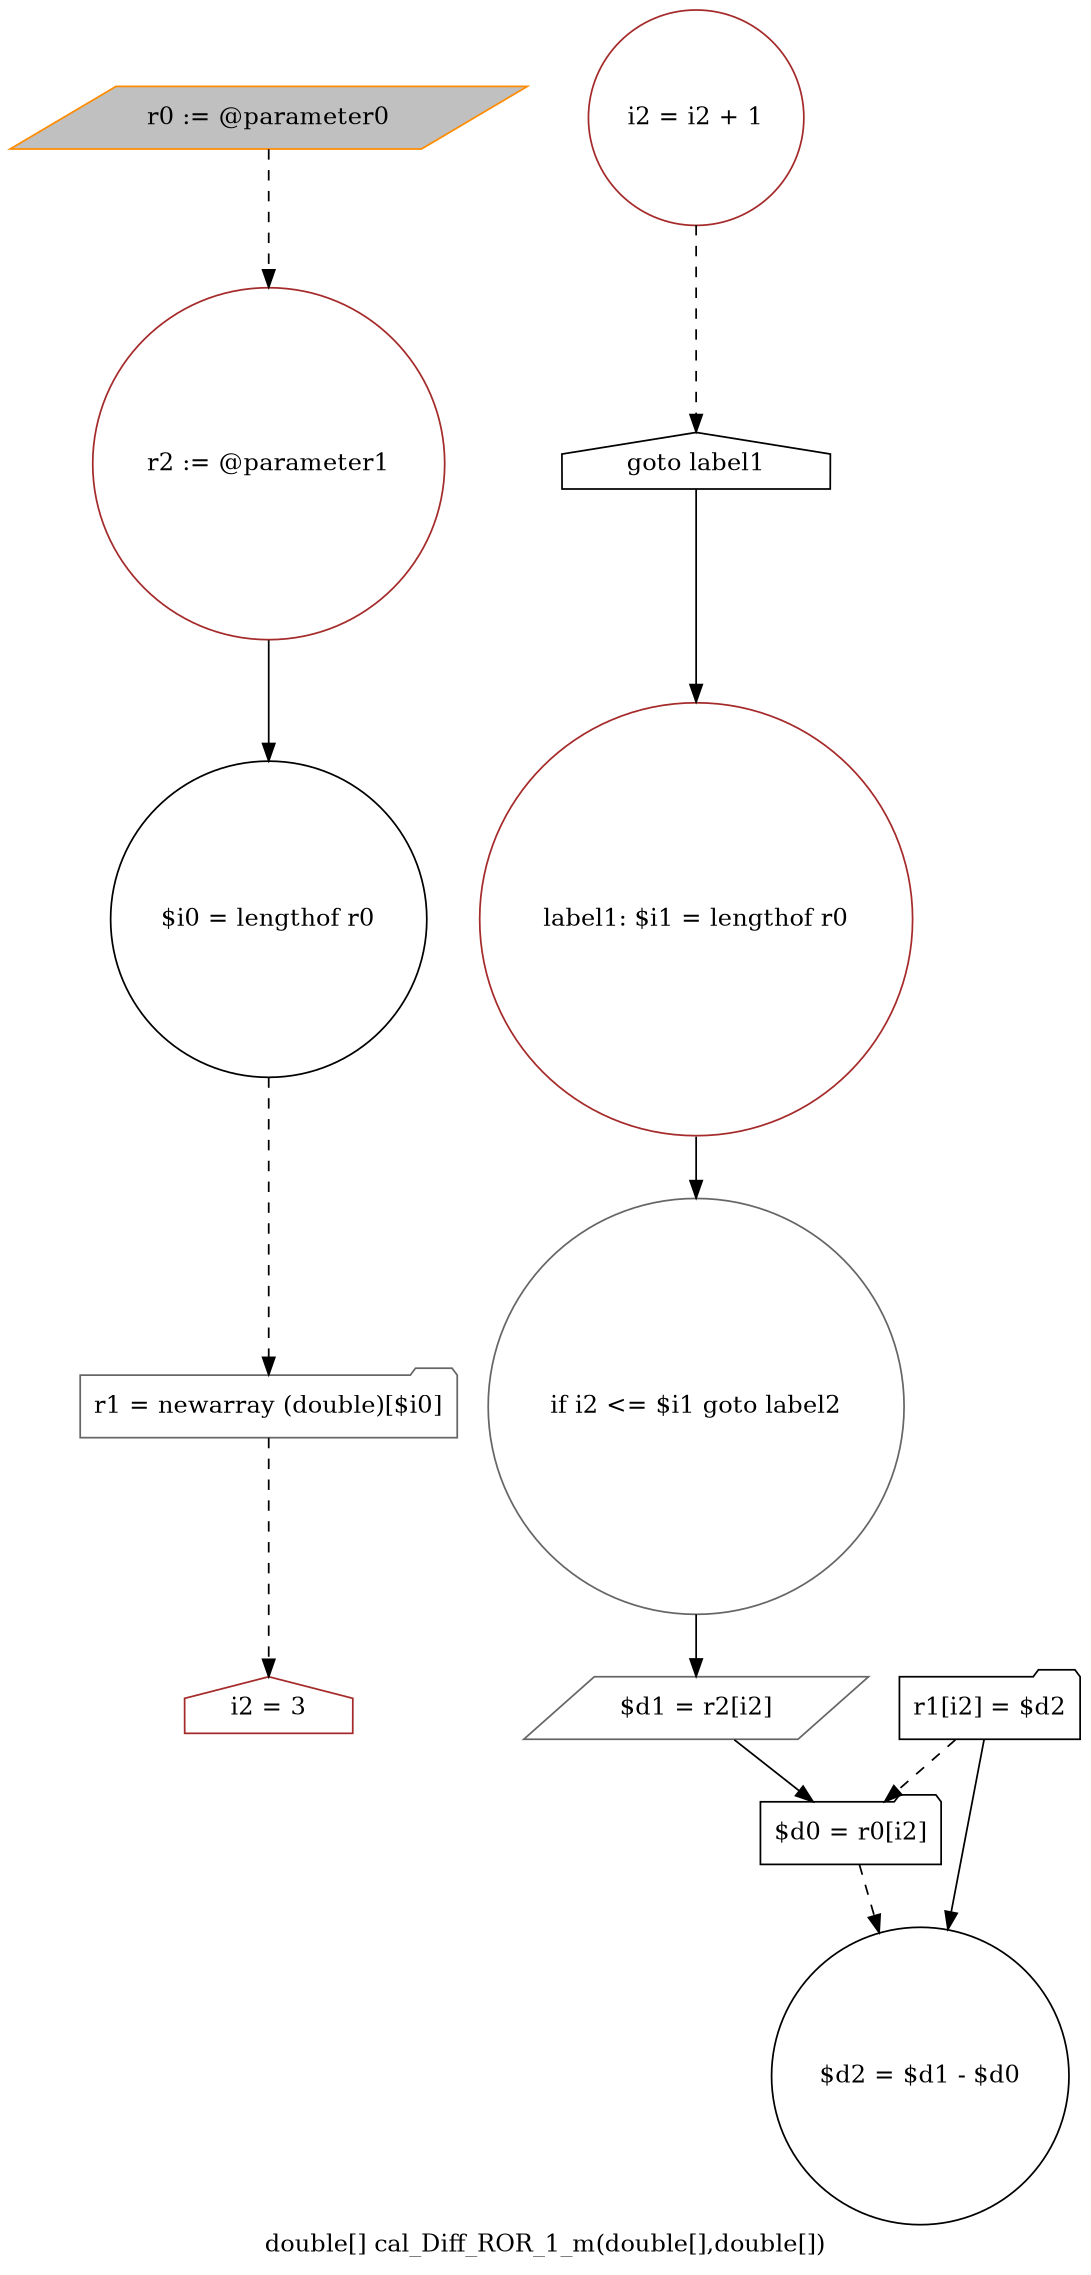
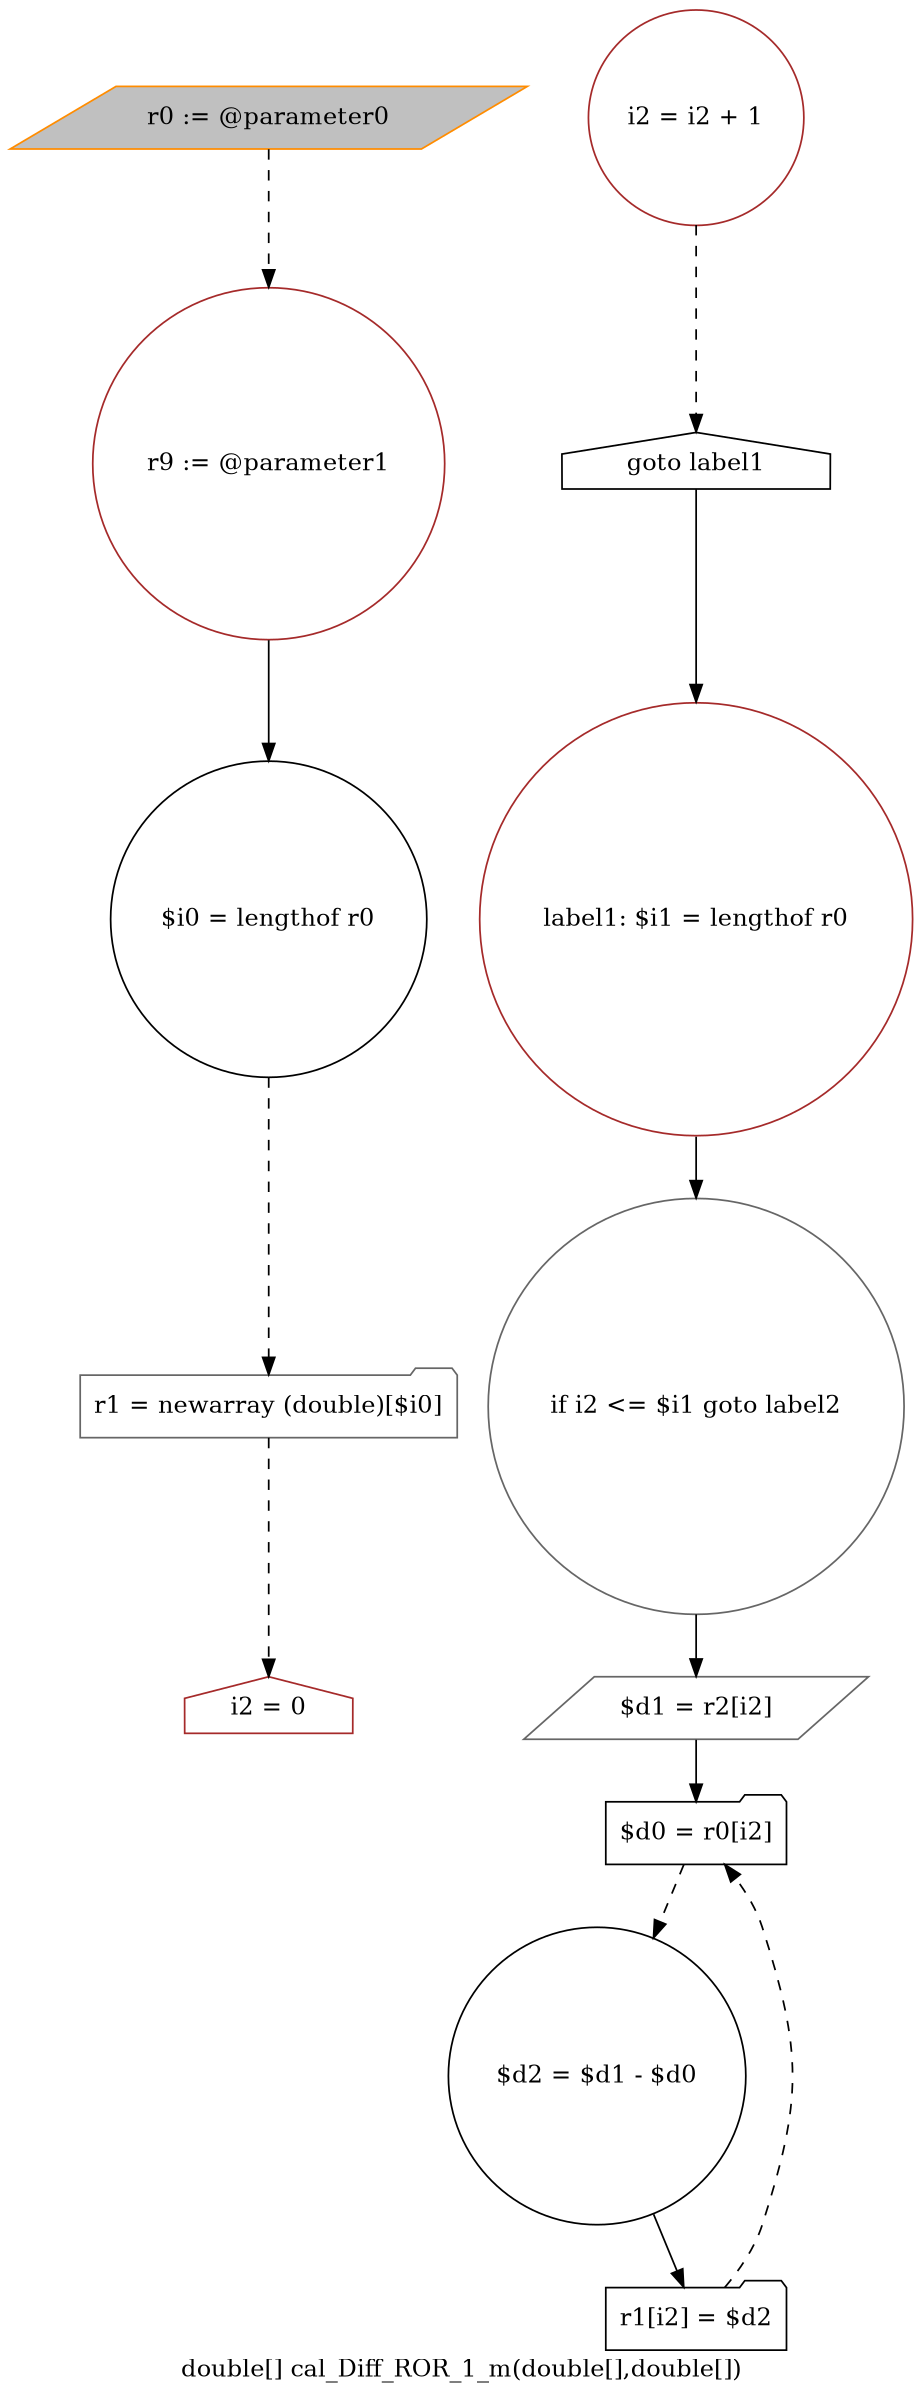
  digraph {
    label="double[] cal_Diff_ROR_1_m(double[],double[])"
    node [color=black shape=circle]
    edge [style=dashed]
    n1 [color=darkorange fillcolor=gray label="r0 := @parameter0" shape=parallelogram style=filled]
-   n2 [color=brown label="r2 := @parameter1"]
+   n2 [color=brown label="r9 := @parameter1"]
    n3 [label="$i0 = lengthof r0"]
    n4 [color=gray40 label="r1 = newarray (double)[$i0]" shape=folder]
-   n5 [color=brown label="i2 = 3" shape=house]
+   n5 [color=brown label="i2 = 0" shape=house]
    n6 [color=brown label="label1: $i1 = lengthof r0"]
    n7 [color=gray40 label="if i2 <= $i1 goto label2"]
    n8 [color=gray40 label="$d1 = r2[i2]" shape=parallelogram]
    n9 [label="$d0 = r0[i2]" shape=folder]
    n10 [label="$d2 = $d1 - $d0"]
    n11 [label="r1[i2] = $d2" shape=folder]
    n12 [color=brown label="i2 = i2 + 1"]
    n13 [label="goto label1" shape=house]
    n1 -> n2
    n2 -> n3 [style=solid]
    n3 -> n4
    n4 -> n5
    n6 -> n7 [style=solid]
    n7 -> n8 [style=solid]
    n8 -> n9 [style=solid]
    n9 -> n10
-   n11 -> n10 [style=solid]
+   n10 -> n11 [style=solid]
    n11 -> n9
    n12 -> n13
    n13 -> n6 [style=solid]
  }
